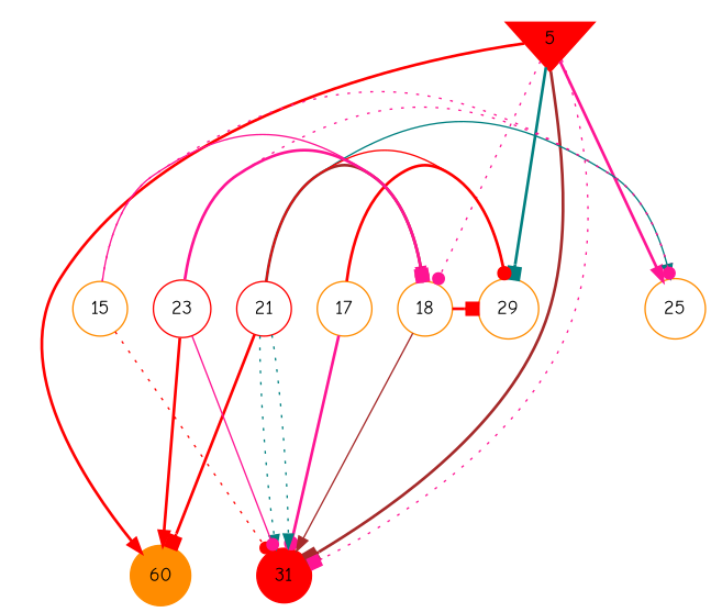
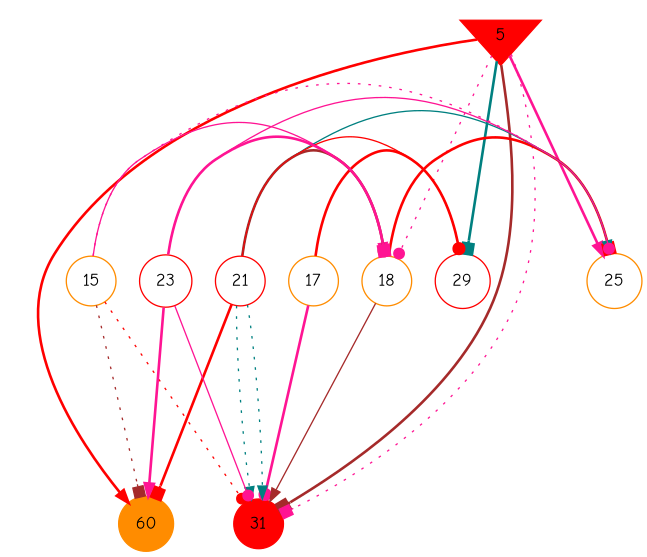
  digraph {
    fontname="Comic Neue"
    ranksep=2.0
    node [color=darkorange fontname="Comic Neue" shape=circle]
    edge [arrowhead=normal color=deeppink fontname="Comic Neue" style=bold]
    5 [color=red shape=invtriangle style=filled]
    15
    17
    18
    21 [color=red]
    23 [color=red]
    25
-   29
+   29 [color=red]
    n9 [label=60 style=filled]
    31 [color=red style=filled]
    subgraph sub_1 {
      rank=same
      5
    }
    subgraph sub_2 {
      rank=same
      15
      17
      18
      21
      23
      25
      29
    }
    subgraph sub_3 {
      rank=same
      n9
      31
    }
    5 -> 18 [arrowhead=dot style=dotted]
    5 -> 25
    5 -> 29 [arrowhead=box color=teal]
    5 -> n9 [color=red]
    5 -> 31 [arrowhead=box color=brown]
    5 -> 31 [arrowhead=box style=dotted]
    15 -> 18 [style=solid]
-   15 -> 25 [style=dotted]
+   15 -> 25 [arrowhead=dot style=dotted]
+   15 -> n9 [arrowhead=box color=brown style=dotted]
    15 -> 31 [arrowhead=dot color=red style=dotted]
    17 -> 29 [arrowhead=dot color=red]
    17 -> 31 [arrowhead=dot]
-   18 -> 29 [arrowhead=box color=red]
+   18 -> 25 [arrowhead=box color=red]
    18 -> 31 [color=brown style=solid]
    21 -> 18 [arrowhead=dot color=brown]
    21 -> 25 [color=teal style=solid]
    21 -> 29 [arrowhead=dot color=red style=solid]
    21 -> n9 [arrowhead=box color=red]
    21 -> 31 [color=teal style=dotted]
    21 -> 31 [color=teal style=dotted]
    23 -> 18 [arrowhead=box]
-   23 -> 25 [arrowhead=dot style=dotted]
-   23 -> n9 [color=red]
+   23 -> 25 [arrowhead=dot style=solid]
+   23 -> n9
    23 -> 31 [arrowhead=dot style=solid]
  }
